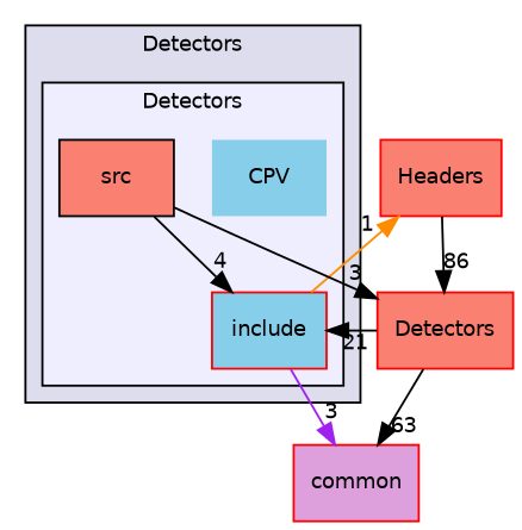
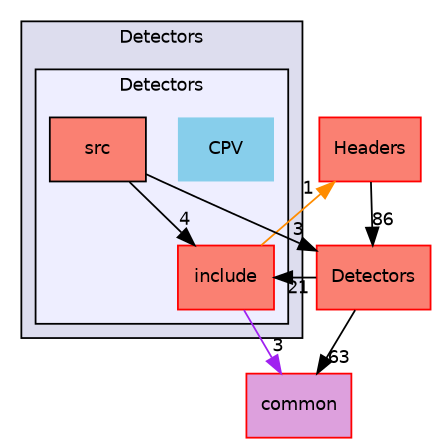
  digraph {
    compound=true
    node [fillcolor=salmon fontname=Helvetica fontsize=10 shape=box style=filled color=red]
    edge [color=black headlabel=3 labeldistance=1.5 labelfontname=Helvetica labelfontsize=10]
    n1 [fillcolor=skyblue label=CPV shape=plaintext color=""]
-   n2 [fillcolor=skyblue label=include]
+   n2 [label=include]
    n3 [color=black label=src]
    n4 [label=Headers]
    n5 [fillcolor=plum label=common]
    n6 [label=Detectors]
    subgraph cluster_1 {
      bgcolor="#ddddee"
      fontname=Helvetica
      fontsize=10
      label=Detectors
      pencolor=black
      subgraph cluster_2 {
        bgcolor="#eeeeff"
        fontname=Helvetica
        fontsize=10
        label=Detectors
        pencolor=black
        n1
        n2
        n3
      }
    }
    n2 -> n4 [color=darkorange headlabel=1]
    n2 -> n5 [color=purple]
    n3 -> n2 [headlabel=4]
    n3 -> n6
    n4 -> n6 [headlabel=86]
    n6 -> n2 [headlabel=21]
    n6 -> n5 [headlabel=63]
  }
